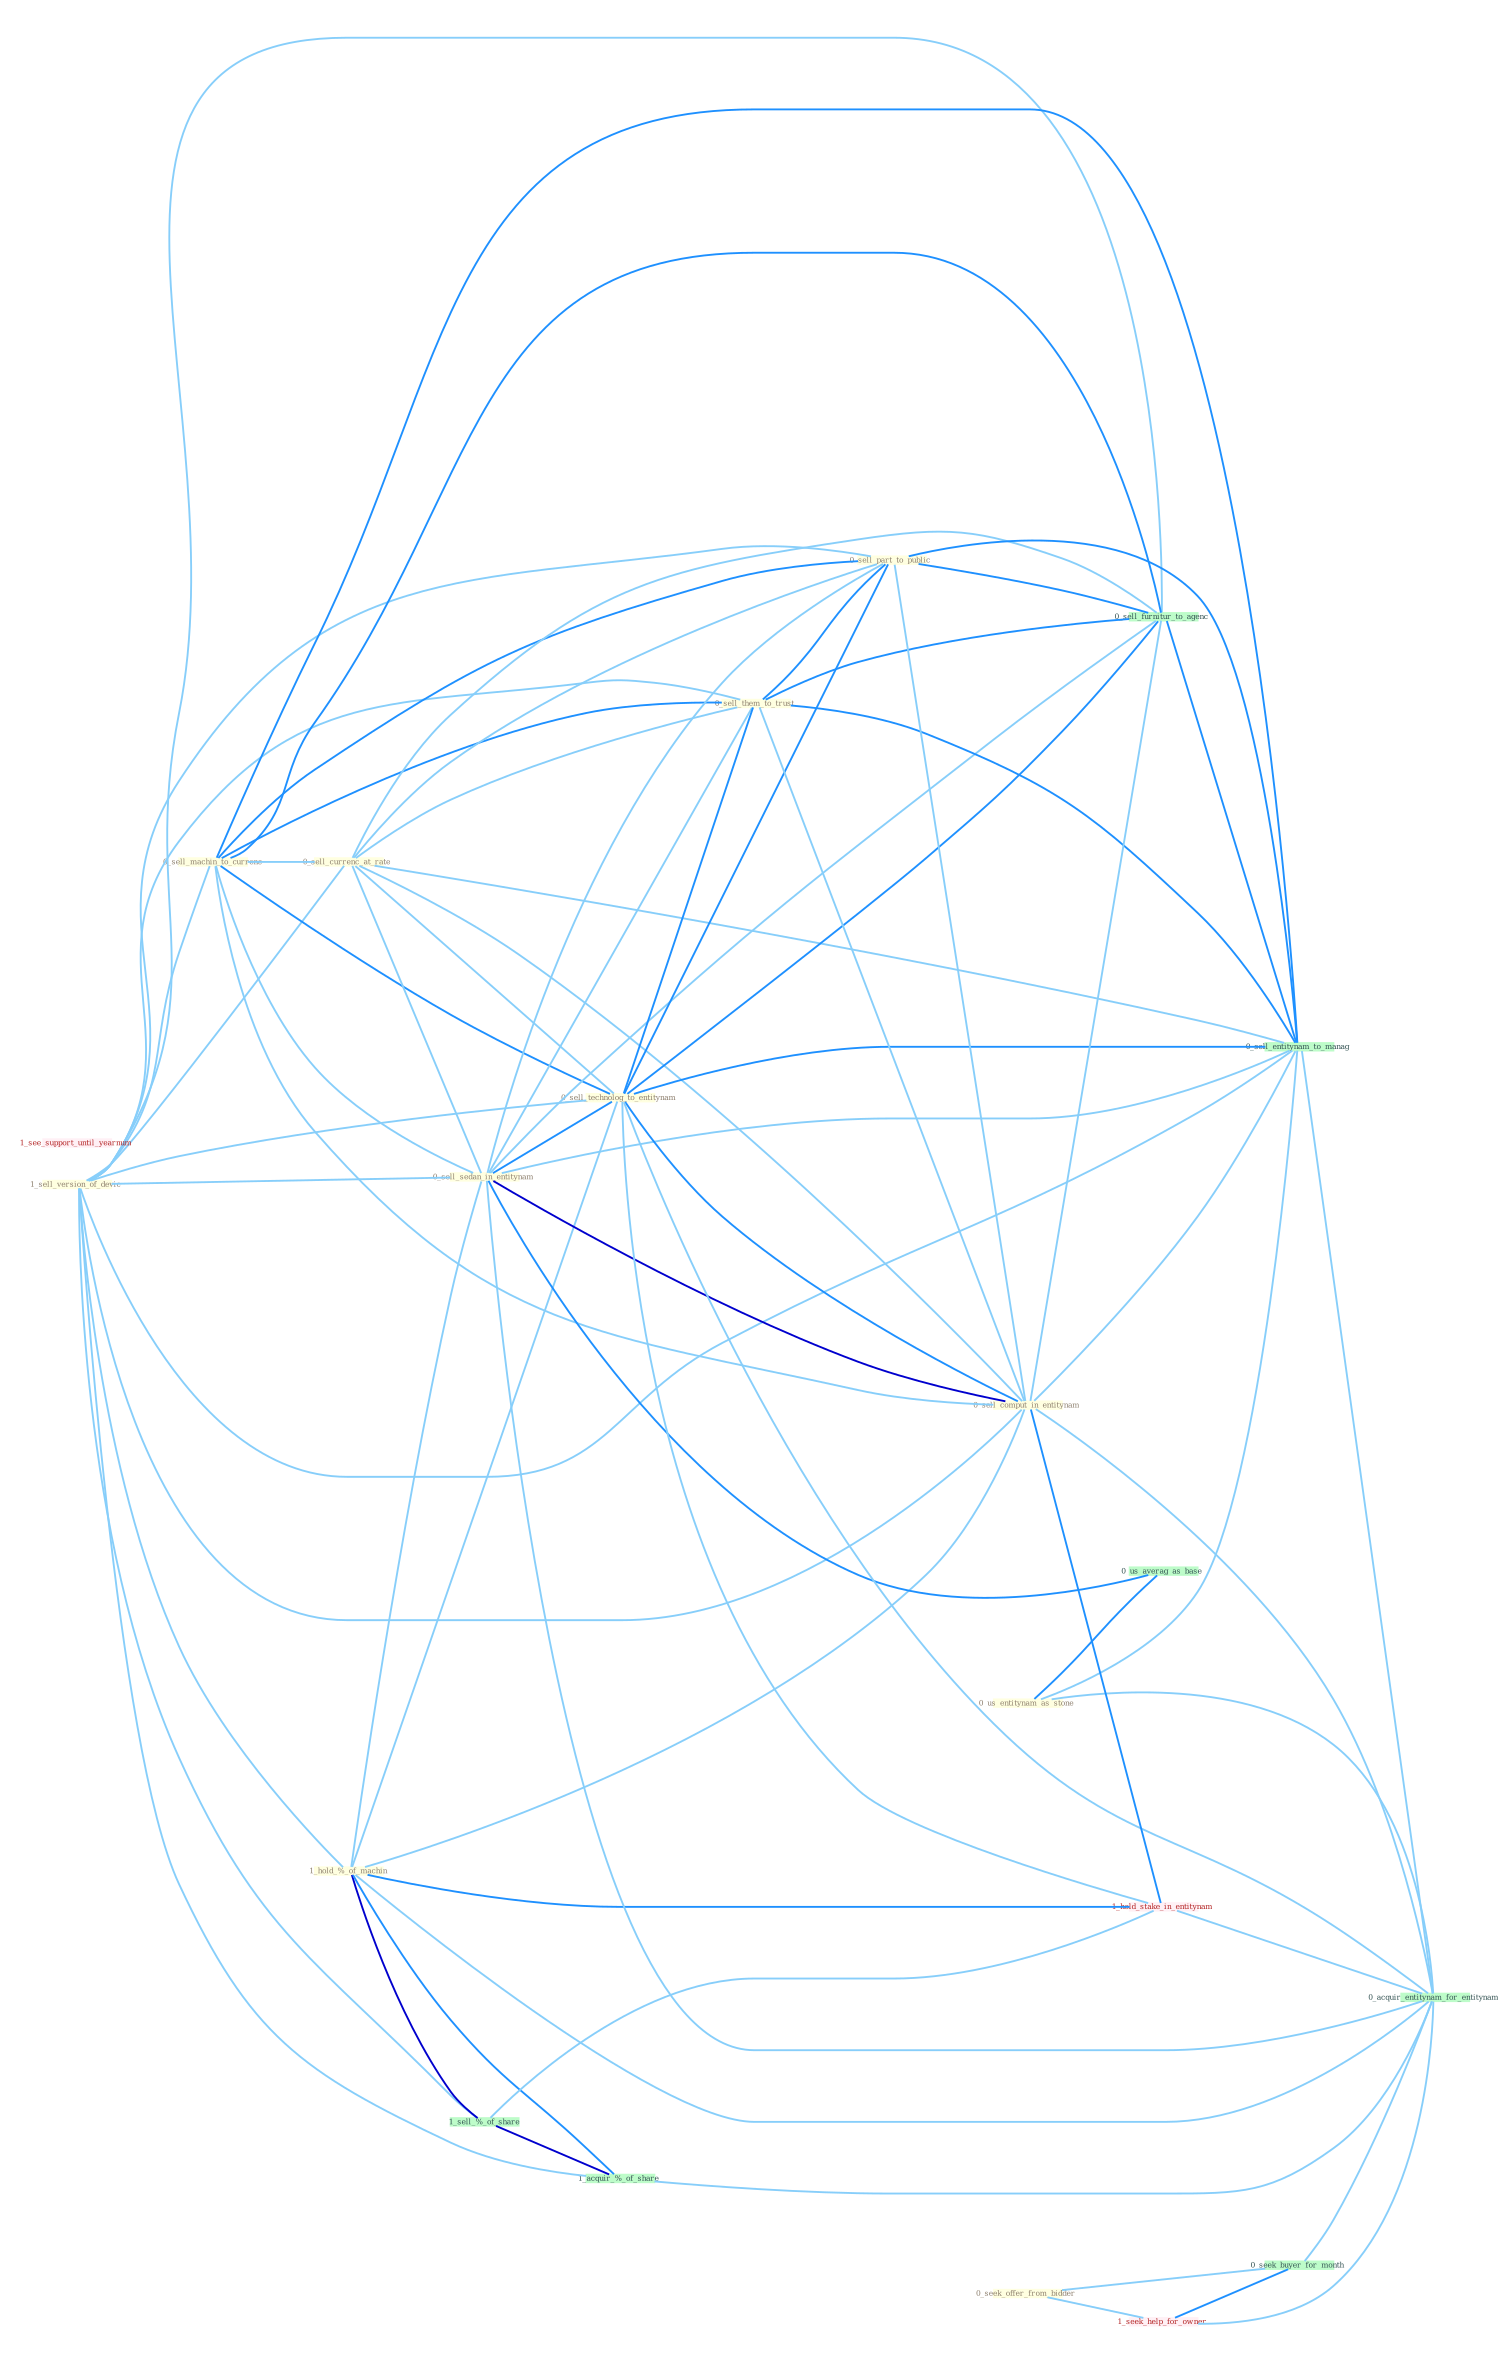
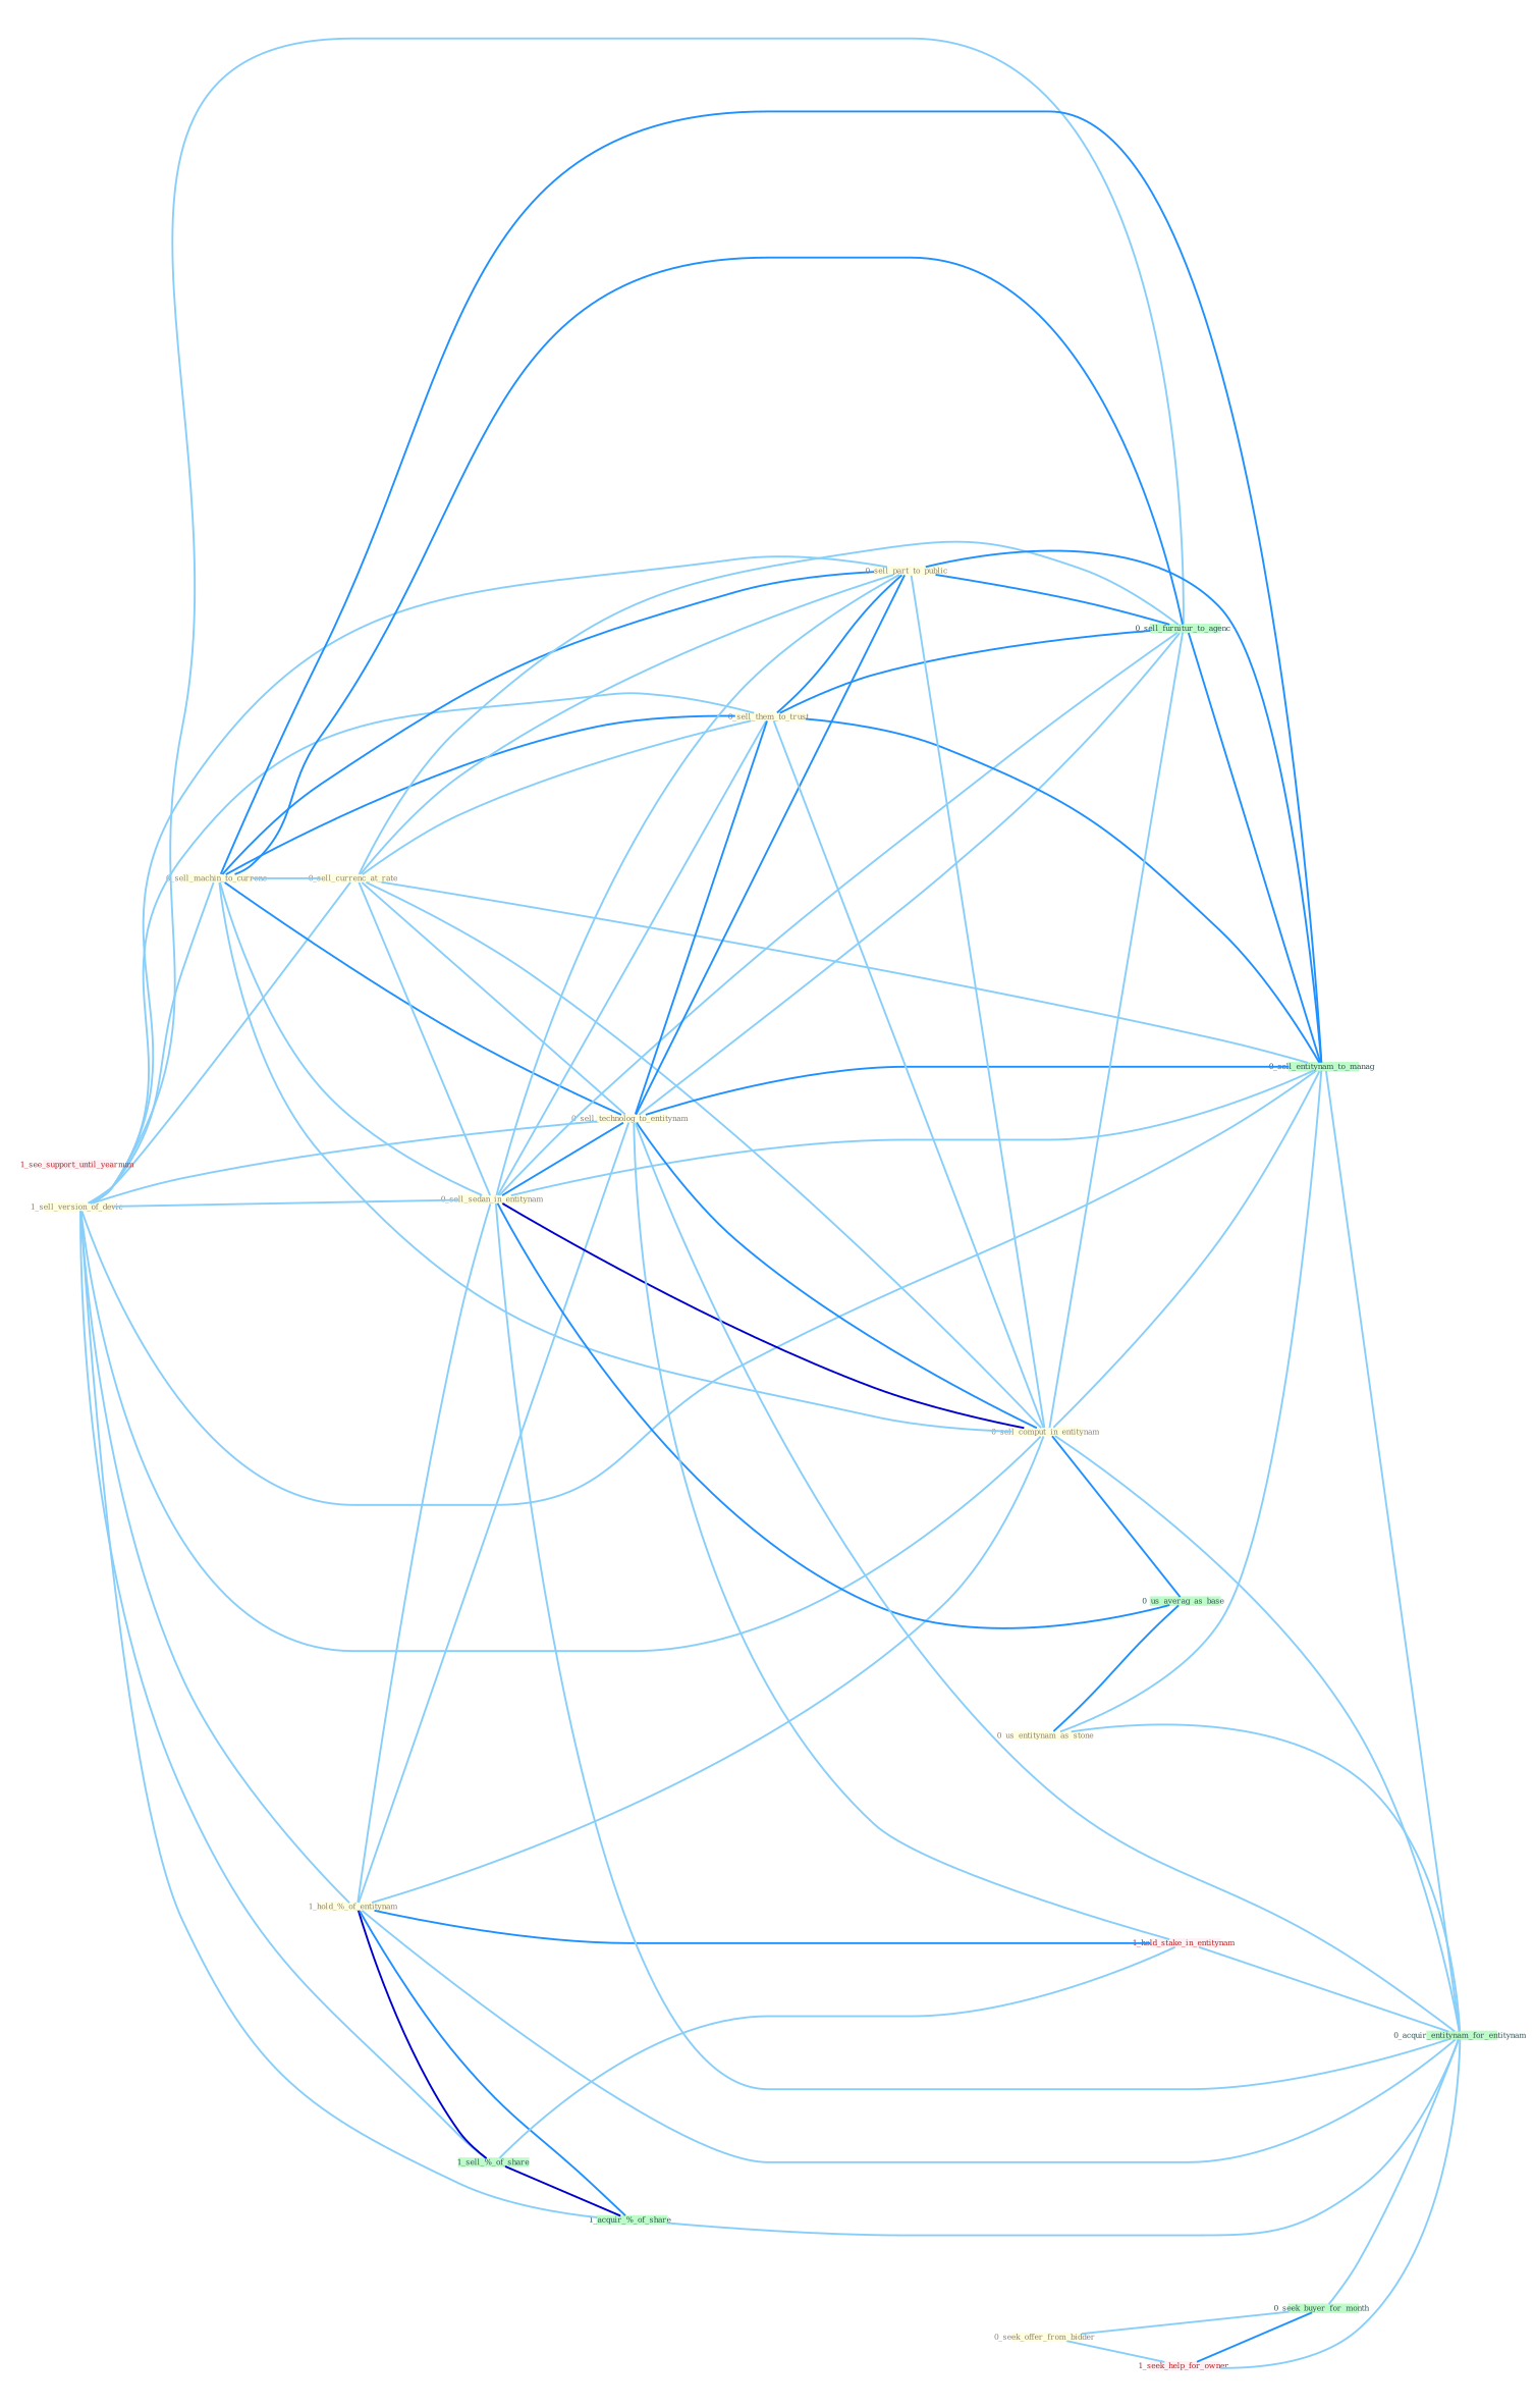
  graph {
    rankdir=LR
    node [color="#ffffe0" fixedsize=true fontcolor="#8b7d6b" fontsize=4 shape=polygon style=filled]
    edge [color="#87cefa" w=1]
    "1_sell_version_of_devic " [height=.06 width=.5]
    n2 [height=.06 label="0_sell_machin_to_currenc" width=.5]
    "0_seek_offer_from_bidder " [height=.06 width=.5]
-   "1_hold_%_of_entitynam " [height=.06 width=.5 label="1_hold_%_of_machin"]
+   "1_hold_%_of_entitynam " [height=.06 width=.5]
    "0_sell_currenc_at_rate " [height=.06 width=.5]
    "0_sell_sedan_in_entitynam " [height=.06 width=.5]
    "0_sell_technolog_to_entitynam " [height=.06 width=.5]
    "0_us_entitynam_as_stone " [height=.06 width=.5]
    "0_sell_them_to_trust " [height=.06 width=.5]
    "0_sell_part_to_public " [height=.06 width=.5]
    "0_sell_comput_in_entitynam " [height=.06 width=.5]
    "1_hold_stake_in_entitynam " [color="#fff0f5" fontcolor="#b22222" height=.06 width=.5]
    "1_seek_help_for_owner " [color="#fff0f5" fontcolor="#b22222" height=.06 width=.5]
    "1_see_support_until_yearnum " [color="#fff0f5" fontcolor="#b22222" height=.06 width=.5]
    n15 [color="#BDFCC9" fontcolor="#2f4f4f" height=.06 label="1_sell_%_of_share" width=.5]
    "1_acquir_%_of_share " [color="#BDFCC9" fontcolor="#2f4f4f" height=.06 width=.5]
    "0_sell_furnitur_to_agenc " [color="#BDFCC9" fontcolor="#2f4f4f" height=.06 width=.5]
    "0_sell_entitynam_to_manag " [color="#BDFCC9" fontcolor="#2f4f4f" height=.06 width=.5]
    "0_seek_buyer_for_month " [color="#BDFCC9" fontcolor="#2f4f4f" height=.06 width=.5]
    "0_acquir_entitynam_for_entitynam " [color="#BDFCC9" fontcolor="#2f4f4f" height=.06 width=.5]
    "0_us_averag_as_base " [color="#BDFCC9" fontcolor="#2f4f4f" height=.06 width=.5]
    subgraph sub_1 {
      "1_sell_version_of_devic "
      n2
      "0_seek_offer_from_bidder "
      "1_hold_%_of_entitynam "
      "0_sell_currenc_at_rate "
      "0_sell_sedan_in_entitynam "
      "0_sell_technolog_to_entitynam "
      "0_us_entitynam_as_stone "
      "0_sell_them_to_trust "
      "0_sell_part_to_public "
      "0_sell_comput_in_entitynam "
    }
    subgraph sub_2 {
      "1_hold_stake_in_entitynam "
      "1_seek_help_for_owner "
      "1_see_support_until_yearnum "
    }
    "1_sell_version_of_devic " -- n2
    "1_sell_version_of_devic " -- "1_hold_%_of_entitynam "
    "1_sell_version_of_devic " -- "0_sell_currenc_at_rate "
    "1_sell_version_of_devic " -- "0_sell_sedan_in_entitynam "
    "1_sell_version_of_devic " -- "0_sell_technolog_to_entitynam "
    "1_sell_version_of_devic " -- "0_sell_them_to_trust "
    "1_sell_version_of_devic " -- "0_sell_part_to_public "
    "1_sell_version_of_devic " -- "0_sell_comput_in_entitynam "
    "1_sell_version_of_devic " -- n15
    "1_sell_version_of_devic " -- "1_acquir_%_of_share "
    "1_sell_version_of_devic " -- "0_sell_furnitur_to_agenc "
    "1_sell_version_of_devic " -- "0_sell_entitynam_to_manag "
    n2 -- "0_sell_currenc_at_rate "
    n2 -- "0_sell_sedan_in_entitynam "
    n2 -- "0_sell_technolog_to_entitynam " [color="#1e90ff" w=2]
    n2 -- "0_sell_them_to_trust " [color="#1e90ff" w=2]
    n2 -- "0_sell_part_to_public " [color="#1e90ff" w=2]
    n2 -- "0_sell_comput_in_entitynam "
    n2 -- "0_sell_furnitur_to_agenc " [color="#1e90ff" w=2]
    n2 -- "0_sell_entitynam_to_manag " [color="#1e90ff" w=2]
    "0_seek_offer_from_bidder " -- "1_seek_help_for_owner "
    "0_seek_offer_from_bidder " -- "0_seek_buyer_for_month "
    "1_hold_%_of_entitynam " -- "0_sell_sedan_in_entitynam "
    "1_hold_%_of_entitynam " -- "0_sell_technolog_to_entitynam "
    "1_hold_%_of_entitynam " -- "0_sell_comput_in_entitynam "
    "1_hold_%_of_entitynam " -- "1_hold_stake_in_entitynam " [color="#1e90ff" w=2]
    "1_hold_%_of_entitynam " -- n15 [color="#0000cd" w=3]
    "1_hold_%_of_entitynam " -- "1_acquir_%_of_share " [color="#1e90ff" w=2]
    "1_hold_%_of_entitynam " -- "0_acquir_entitynam_for_entitynam "
    "0_sell_currenc_at_rate " -- "0_sell_sedan_in_entitynam "
    "0_sell_currenc_at_rate " -- "0_sell_technolog_to_entitynam "
    "0_sell_currenc_at_rate " -- "0_sell_them_to_trust "
    "0_sell_currenc_at_rate " -- "0_sell_part_to_public "
    "0_sell_currenc_at_rate " -- "0_sell_comput_in_entitynam "
    "0_sell_currenc_at_rate " -- "0_sell_furnitur_to_agenc "
    "0_sell_currenc_at_rate " -- "0_sell_entitynam_to_manag "
    "0_sell_sedan_in_entitynam " -- "0_sell_technolog_to_entitynam " [color="#1e90ff" w=2]
    "0_sell_sedan_in_entitynam " -- "0_sell_them_to_trust "
    "0_sell_sedan_in_entitynam " -- "0_sell_part_to_public "
    "0_sell_sedan_in_entitynam " -- "0_sell_comput_in_entitynam " [color="#0000cd" w=3]
    "0_sell_sedan_in_entitynam " -- "0_sell_furnitur_to_agenc "
    "0_sell_sedan_in_entitynam " -- "0_sell_entitynam_to_manag "
    "0_sell_sedan_in_entitynam " -- "0_acquir_entitynam_for_entitynam "
    "0_sell_sedan_in_entitynam " -- "0_us_averag_as_base " [color="#1e90ff" w=2]
    "0_sell_technolog_to_entitynam " -- "0_sell_them_to_trust " [color="#1e90ff" w=2]
    "0_sell_technolog_to_entitynam " -- "0_sell_part_to_public " [color="#1e90ff" w=2]
    "0_sell_technolog_to_entitynam " -- "0_sell_comput_in_entitynam " [color="#1e90ff" w=2]
    "0_sell_technolog_to_entitynam " -- "1_hold_stake_in_entitynam "
-   "0_sell_technolog_to_entitynam " -- "0_sell_furnitur_to_agenc " [color="#1e90ff" w=2]
+   "0_sell_technolog_to_entitynam " -- "0_sell_furnitur_to_agenc " [w=2]
    "0_sell_technolog_to_entitynam " -- "0_sell_entitynam_to_manag " [color="#1e90ff" w=2]
    "0_sell_technolog_to_entitynam " -- "0_acquir_entitynam_for_entitynam "
    "0_us_entitynam_as_stone " -- "0_sell_entitynam_to_manag "
    "0_us_entitynam_as_stone " -- "0_acquir_entitynam_for_entitynam "
    "0_us_entitynam_as_stone " -- "0_us_averag_as_base " [color="#1e90ff" w=2]
    "0_sell_them_to_trust " -- "0_sell_part_to_public " [color="#1e90ff" w=2]
    "0_sell_them_to_trust " -- "0_sell_comput_in_entitynam "
    "0_sell_them_to_trust " -- "0_sell_furnitur_to_agenc " [color="#1e90ff" w=2]
    "0_sell_them_to_trust " -- "0_sell_entitynam_to_manag " [color="#1e90ff" w=2]
    "0_sell_part_to_public " -- "0_sell_comput_in_entitynam "
    "0_sell_part_to_public " -- "0_sell_furnitur_to_agenc " [color="#1e90ff" w=2]
    "0_sell_part_to_public " -- "0_sell_entitynam_to_manag " [color="#1e90ff" w=2]
-   "0_sell_comput_in_entitynam " -- "1_hold_stake_in_entitynam " [color="#1e90ff" w=2]
+   "0_sell_comput_in_entitynam " -- "0_us_averag_as_base " [color="#1e90ff" w=2]
    "0_sell_comput_in_entitynam " -- "0_sell_furnitur_to_agenc "
    "0_sell_comput_in_entitynam " -- "0_sell_entitynam_to_manag "
    "0_sell_comput_in_entitynam " -- "0_acquir_entitynam_for_entitynam "
    "1_hold_stake_in_entitynam " -- "0_acquir_entitynam_for_entitynam "
    "1_seek_help_for_owner " -- "0_seek_buyer_for_month " [color="#1e90ff" w=2]
    "1_seek_help_for_owner " -- "0_acquir_entitynam_for_entitynam "
    n15 -- "1_hold_stake_in_entitynam "
    n15 -- "1_acquir_%_of_share " [color="#0000cd" w=3]
    "1_acquir_%_of_share " -- "0_acquir_entitynam_for_entitynam "
    "0_sell_furnitur_to_agenc " -- "0_sell_entitynam_to_manag " [color="#1e90ff" w=2]
    "0_sell_entitynam_to_manag " -- "0_acquir_entitynam_for_entitynam "
    "0_seek_buyer_for_month " -- "0_acquir_entitynam_for_entitynam "
  }
